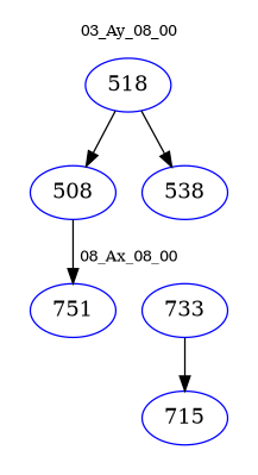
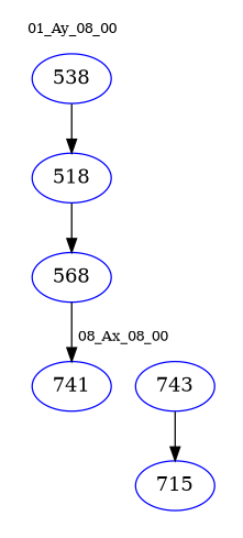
  digraph {
    node [color=blue]
    edge [color=black]
-   n1 [label=733]
+   n1 [label=743]
    n2 [label=715]
-   n3 [label=751]
+   n3 [label=741]
    n4 [label=518]
-   n5 [label=508]
+   n5 [label=568]
    n6 [label=538]
    subgraph cluster_1 {
      color=white
      fontsize=10
      label="08_Ax_08_00"
      n1
      n2
      n3
    }
    subgraph cluster_2 {
      color=white
      fontsize=10
-     label="03_Ay_08_00"
+     label="01_Ay_08_00"
      n4
      n5
      n6
    }
    n1 -> n2
    n4 -> n5
-   n4 -> n6
+   n6 -> n4
    n5 -> n3
  }
